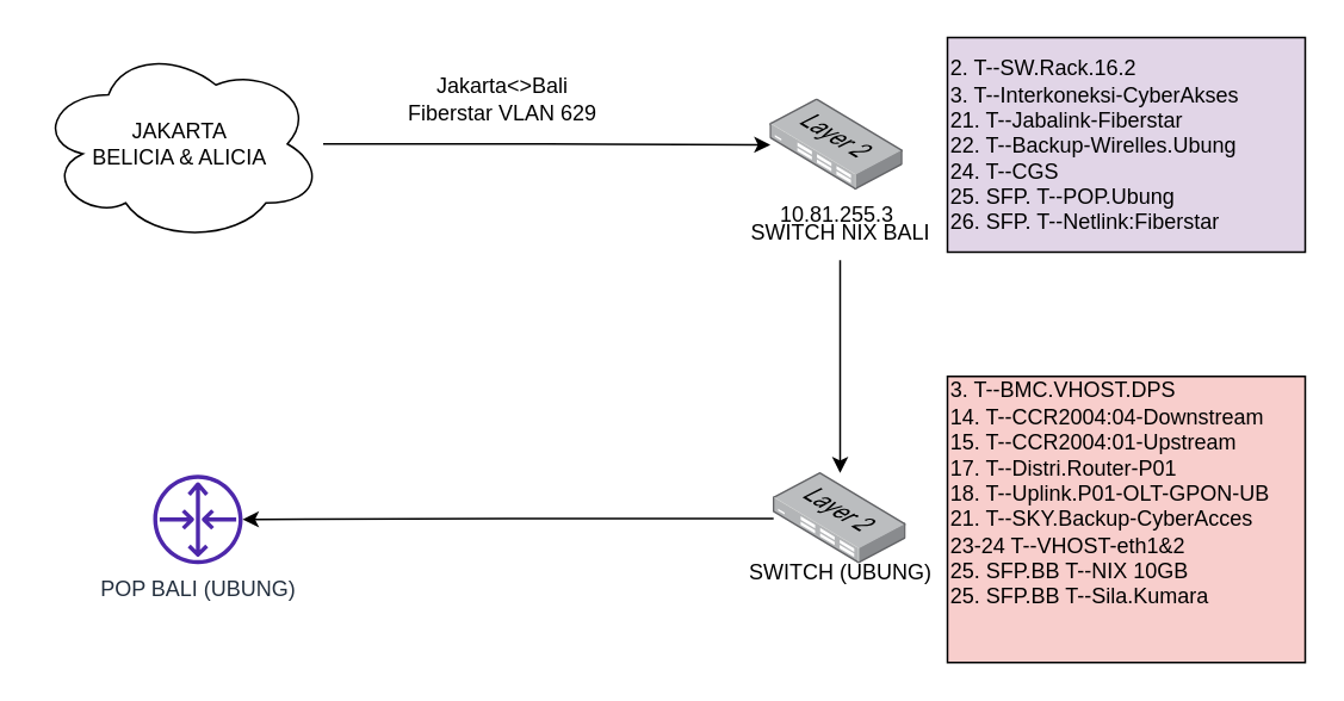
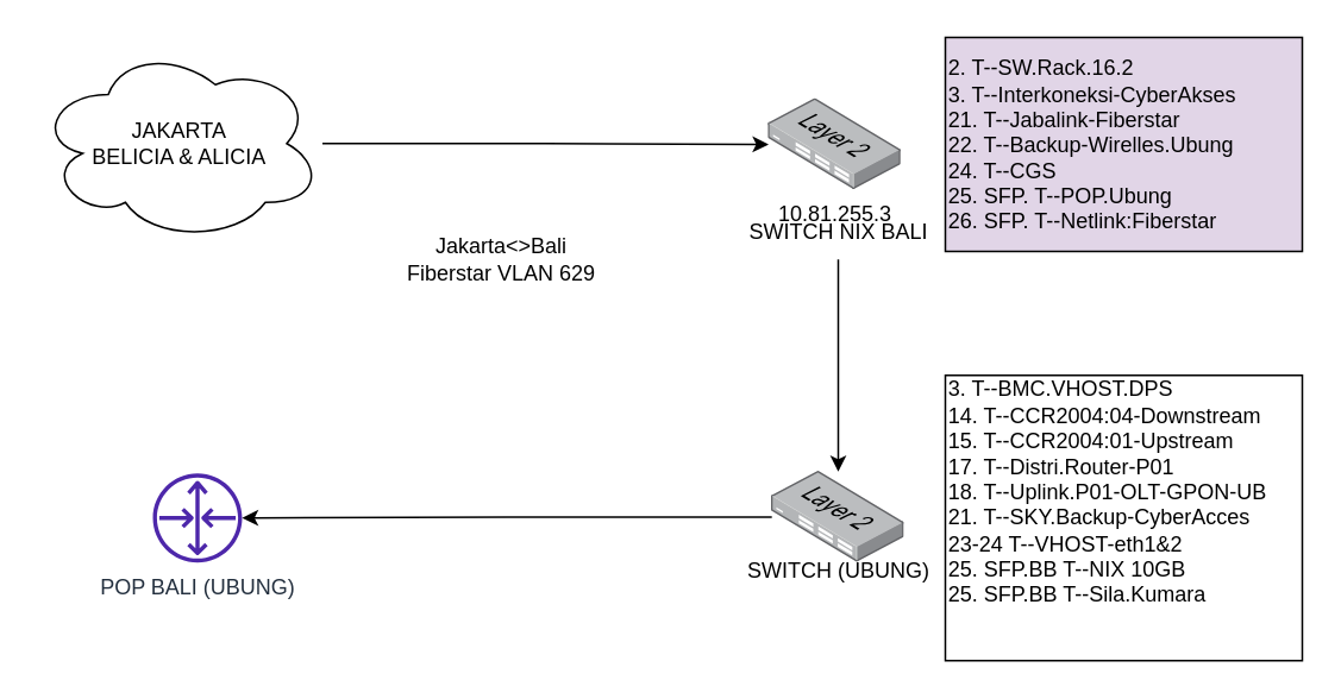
  <mxCell id="0" />
  <mxCell id="1" parent="0" />
  <mxCell id="2" style="edgeStyle=orthogonalEdgeStyle;rounded=0;orthogonalLoop=1;jettySize=auto;html=1;" edge="1" parent="1" source="3" target="5"><mxGeometry relative="1" as="geometry" /></mxCell>
  <mxCell id="3" value="JAKARTA &lt;br&gt;BELICIA &amp;amp; ALICIA" style="ellipse;shape=cloud;whiteSpace=wrap;html=1;" vertex="1" parent="1"><mxGeometry x="20" y="25" width="160" height="110" as="geometry" /></mxCell>
  <mxCell id="4" value="POP BALI (UBUNG)" style="sketch=0;outlineConnect=0;fontColor=#232F3E;gradientColor=none;fillColor=#4D27AA;strokeColor=none;dashed=0;verticalLabelPosition=bottom;verticalAlign=top;align=center;html=1;fontSize=12;fontStyle=0;aspect=fixed;pointerEvents=1;shape=mxgraph.aws4.router;" vertex="1" parent="1"><mxGeometry x="85" y="265" width="50" height="50" as="geometry" /></mxCell>
  <mxCell id="5" value="10.81.255.3" style="points=[];aspect=fixed;html=1;align=center;shadow=0;dashed=0;image;image=img/lib/allied_telesis/switch/Switch_24_port_L2.svg;" vertex="1" parent="1"><mxGeometry x="430" y="55" width="74.4" height="51" as="geometry" /></mxCell>
  <mxCell id="6" style="edgeStyle=orthogonalEdgeStyle;rounded=0;orthogonalLoop=1;jettySize=auto;html=1;" edge="1" parent="1" source="7" target="10"><mxGeometry relative="1" as="geometry" /></mxCell>
  <mxCell id="7" value="SWITCH NIX BALI" style="text;html=1;align=center;verticalAlign=middle;resizable=0;points=[];autosize=1;strokeColor=none;fillColor=none;" vertex="1" parent="1"><mxGeometry x="409" y="115" width="120" height="30" as="geometry" /></mxCell>
- <mxCell id="8" value="Jakarta&amp;lt;&amp;gt;Bali &lt;br&gt;Fiberstar VLAN 629" style="text;html=1;align=center;verticalAlign=middle;resizable=0;points=[];autosize=1;strokeColor=none;fillColor=none;" vertex="1" parent="1"><mxGeometry x="215" y="35" width="130" height="40" as="geometry" /></mxCell>
+ <mxCell id="8" value="Jakarta&amp;lt;&amp;gt;Bali &lt;br&gt;Fiberstar VLAN 629" style="text;html=1;align=center;verticalAlign=middle;resizable=0;points=[];autosize=1;strokeColor=none;fillColor=none;" vertex="1" parent="1"><mxGeometry x="215" y="125" width="130" height="40" as="geometry" /></mxCell>
  <mxCell id="9" style="edgeStyle=orthogonalEdgeStyle;rounded=0;orthogonalLoop=1;jettySize=auto;html=1;" edge="1" parent="1" source="10" target="4"><mxGeometry relative="1" as="geometry" /></mxCell>
  <mxCell id="10" value="" style="points=[];aspect=fixed;html=1;align=center;shadow=0;dashed=0;image;image=img/lib/allied_telesis/switch/Switch_24_port_L2.svg;" vertex="1" parent="1"><mxGeometry x="431.8" y="264" width="74.4" height="51" as="geometry" /></mxCell>
  <mxCell id="11" value="SWITCH (UBUNG)" style="text;html=1;align=center;verticalAlign=middle;resizable=0;points=[];autosize=1;strokeColor=none;fillColor=none;" vertex="1" parent="1"><mxGeometry x="404" y="305" width="130" height="30" as="geometry" /></mxCell>
  <mxCell id="12" value="&lt;div align=&quot;left&quot;&gt;2. T--SW.Rack.16.2&lt;/div&gt;&lt;div align=&quot;left&quot;&gt;3. T--Interkoneksi-CyberAkses&lt;/div&gt;&lt;div align=&quot;left&quot;&gt;21. T--Jabalink-Fiberstar&lt;/div&gt;&lt;div align=&quot;left&quot;&gt;22. T--Backup-Wirelles.Ubung&lt;/div&gt;&lt;div align=&quot;left&quot;&gt;24. T--CGS&lt;/div&gt;&lt;div align=&quot;left&quot;&gt;25. SFP. T--POP.Ubung&lt;/div&gt;&lt;div align=&quot;left&quot;&gt;26. SFP. T--Netlink:Fiberstar&lt;br&gt;&lt;/div&gt;" style="whiteSpace=wrap;html=1;align=left;fillColor=#e1d5e7;" vertex="1" parent="1"><mxGeometry x="529" y="20.5" width="200" height="120" as="geometry" /></mxCell>
- <mxCell id="13" value="&lt;div align=&quot;left&quot;&gt;3. T--BMC.VHOST.DPS&lt;/div&gt;&lt;div align=&quot;left&quot;&gt;14. T--CCR2004:04-Downstream&lt;/div&gt;&lt;div align=&quot;left&quot;&gt;15. T--CCR2004:01-Upstream&lt;/div&gt;&lt;div align=&quot;left&quot;&gt;17. T--Distri.Router-P01&lt;/div&gt;&lt;div align=&quot;left&quot;&gt;18. T--Uplink.P01-OLT-GPON-UB&lt;/div&gt;&lt;div align=&quot;left&quot;&gt;21. T--SKY.Backup-CyberAcces&lt;/div&gt;&lt;div align=&quot;left&quot;&gt;23-24 T--VHOST-eth1&amp;amp;2&lt;/div&gt;&lt;div align=&quot;left&quot;&gt;25. SFP.BB T--NIX 10GB&lt;/div&gt;&lt;div align=&quot;left&quot;&gt;25. SFP.BB T--Sila.Kumara&lt;br&gt;&lt;/div&gt;&lt;div align=&quot;left&quot;&gt;&lt;br&gt;&lt;/div&gt;&lt;div align=&quot;left&quot;&gt;&lt;br&gt;&lt;/div&gt;" style="whiteSpace=wrap;html=1;align=left;fillColor=#f8cecc;" vertex="1" parent="1"><mxGeometry x="529" y="210" width="200" height="160" as="geometry" /></mxCell>
+ <mxCell id="13" value="&lt;div align=&quot;left&quot;&gt;3. T--BMC.VHOST.DPS&lt;/div&gt;&lt;div align=&quot;left&quot;&gt;14. T--CCR2004:04-Downstream&lt;/div&gt;&lt;div align=&quot;left&quot;&gt;15. T--CCR2004:01-Upstream&lt;/div&gt;&lt;div align=&quot;left&quot;&gt;17. T--Distri.Router-P01&lt;/div&gt;&lt;div align=&quot;left&quot;&gt;18. T--Uplink.P01-OLT-GPON-UB&lt;/div&gt;&lt;div align=&quot;left&quot;&gt;21. T--SKY.Backup-CyberAcces&lt;/div&gt;&lt;div align=&quot;left&quot;&gt;23-24 T--VHOST-eth1&amp;amp;2&lt;/div&gt;&lt;div align=&quot;left&quot;&gt;25. SFP.BB T--NIX 10GB&lt;/div&gt;&lt;div align=&quot;left&quot;&gt;25. SFP.BB T--Sila.Kumara&lt;br&gt;&lt;/div&gt;&lt;div align=&quot;left&quot;&gt;&lt;br&gt;&lt;/div&gt;&lt;div align=&quot;left&quot;&gt;&lt;br&gt;&lt;/div&gt;" style="whiteSpace=wrap;html=1;align=left;" vertex="1" parent="1"><mxGeometry x="529" y="210" width="200" height="160" as="geometry" /></mxCell>
